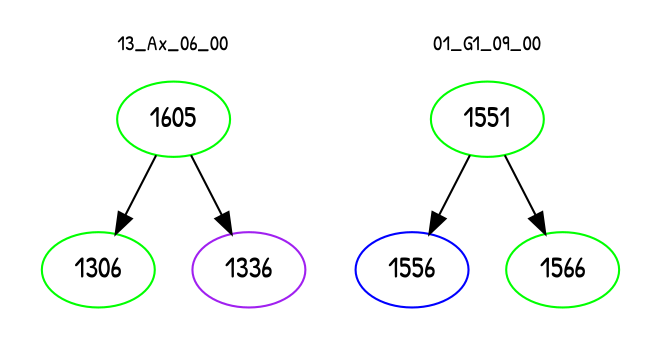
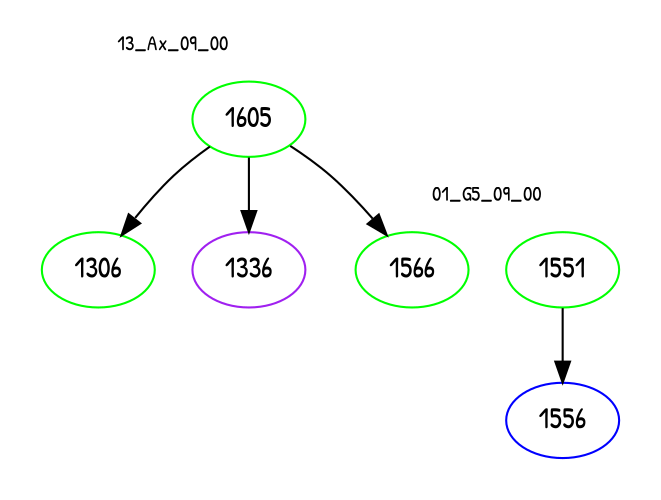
  digraph {
    fontname="Patrick Hand"
    node [color=green fontname="Patrick Hand"]
    edge [color=black fontname="Patrick Hand"]
    n1 [label=1605]
    n2 [label=1306]
    n3 [color=purple label=1336]
    n4 [label=1551]
    n5 [color=blue label=1556]
    n6 [label=1566]
    subgraph cluster_1 {
      color=white
      fontsize=10
-     label="13_Ax_06_00"
+     label="13_Ax_09_00"
      n1
      n2
      n3
    }
    subgraph cluster_2 {
      color=white
      fontsize=10
-     label="01_G1_09_00"
+     label="01_G5_09_00"
      n4
      n5
      n6
    }
    n1 -> n2
    n1 -> n3
    n4 -> n5
-   n4 -> n6
+   n1 -> n6
  }
